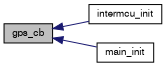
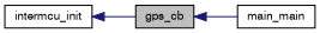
  digraph {
    rankdir=LR
    node [color=black fillcolor=white fontname=FreeSans fontsize=10 shape=record style=filled]
    edge [color=midnightblue dir=back fontname=FreeSans fontsize=10 labelfontname=FreeSans labelfontsize=10 style=solid]
    n1 [fillcolor=grey75 fontcolor=black height=0.2 label=gps_cb width=0.4]
    n2 [height=0.2 label=intermcu_init width=0.4]
-   n3 [height=0.2 label=main_init width=0.4]
-   n1 -> n2
+   n3 [height=0.2 label=main_main width=0.4]
+   n2 -> n1
    n1 -> n3
  }
